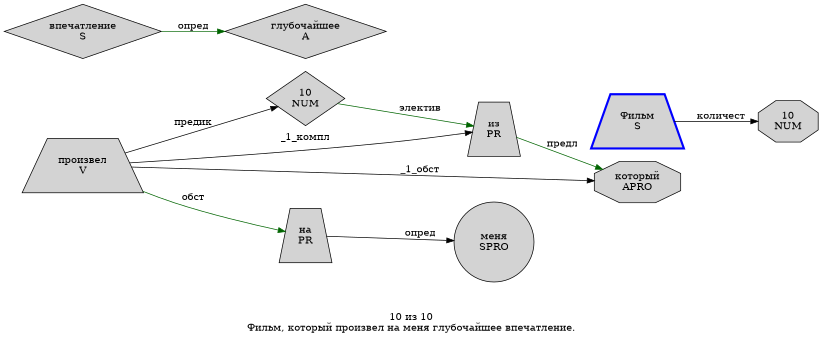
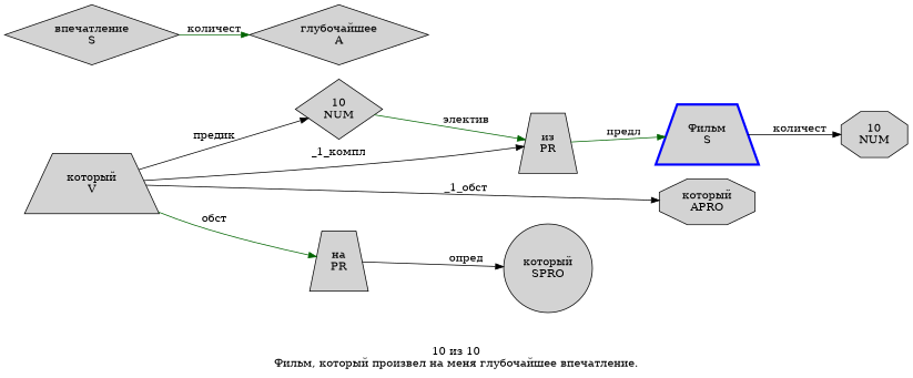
  digraph {
    label="10 из 10\nФильм, который произвел на меня глубочайшее впечатление."
    rankdir=LR
    node [fillcolor=lightgray penwidth=1 shape=trapezium style=filled]
    edge [color=black]
    n1 [label="10\nNUM" shape=diamond]
    n2 [label="из\nPR"]
    n3 [color=blue label="Фильм\nS" penwidth=3]
    n4 [label="10\nNUM" shape=octagon]
    n5 [label="который\nAPRO" shape=octagon]
-   n6 [label="произвел\nV"]
+   n6 [label="который\nV"]
    n7 [label="на\nPR"]
-   n8 [label="меня\nSPRO" shape=circle]
+   n8 [label="который\nSPRO" shape=circle]
    n9 [label="впечатление\nS" shape=diamond]
    n10 [label="глубочайшее\nA" shape=diamond]
    n1 -> n2 [color=darkgreen label="электив"]
-   n2 -> n5 [color=darkgreen label="предл"]
+   n2 -> n3 [color=darkgreen label="предл"]
    n3 -> n4 [label="количест"]
    n6 -> n1 [label="предик"]
    n6 -> n2 [label="_1_компл"]
    n6 -> n5 [label="_1_обст"]
    n6 -> n7 [color=darkgreen label="обст"]
    n7 -> n8 [label="опред"]
-   n9 -> n10 [color=darkgreen label="опред"]
+   n9 -> n10 [color=darkgreen label="количест"]
  }
